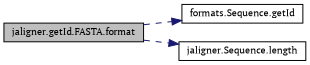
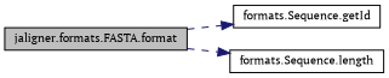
  digraph {
    fontname="PT Serif"
    rankdir=LR
    node [color=black fillcolor=white fontname="PT Serif" fontsize=10 shape=record style=filled]
    edge [color=midnightblue fontname="PT Serif" fontsize=10 labelfontname=Helvetica labelfontsize=10 style=dashed]
-   n1 [fillcolor=grey75 fontcolor=black height=0.2 label="jaligner.getId.FASTA.format" width=0.4]
+   n1 [fillcolor=grey75 fontcolor=black height=0.2 label="jaligner.formats.FASTA.format" width=0.4]
    n2 [height=0.2 label="formats.Sequence.getId" width=0.4]
-   n3 [height=0.2 label="jaligner.Sequence.length" width=0.4]
+   n3 [height=0.2 label="formats.Sequence.length" width=0.4]
    n1 -> n2
    n1 -> n3
  }
